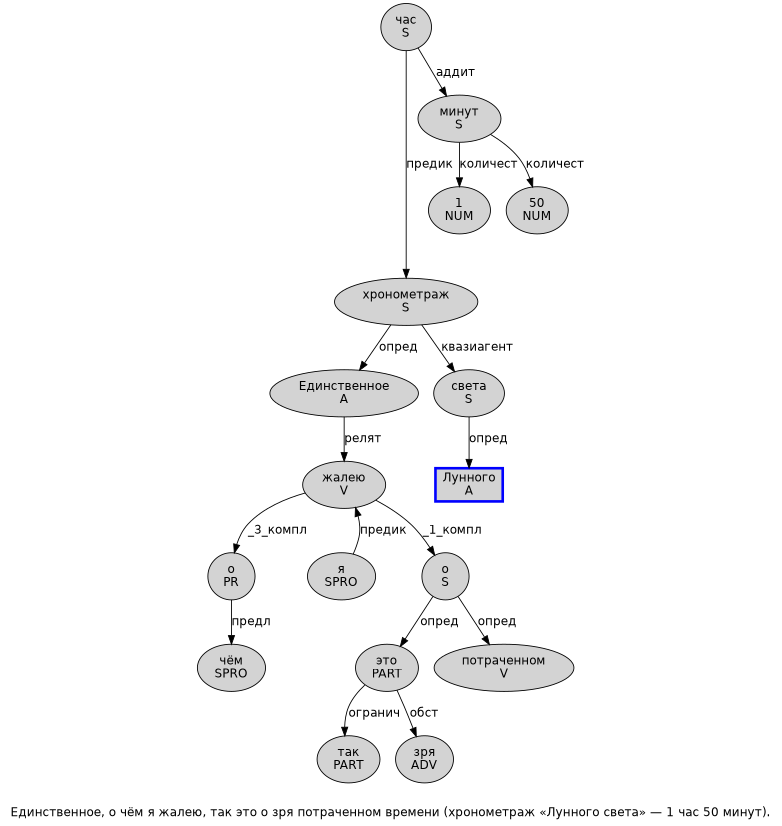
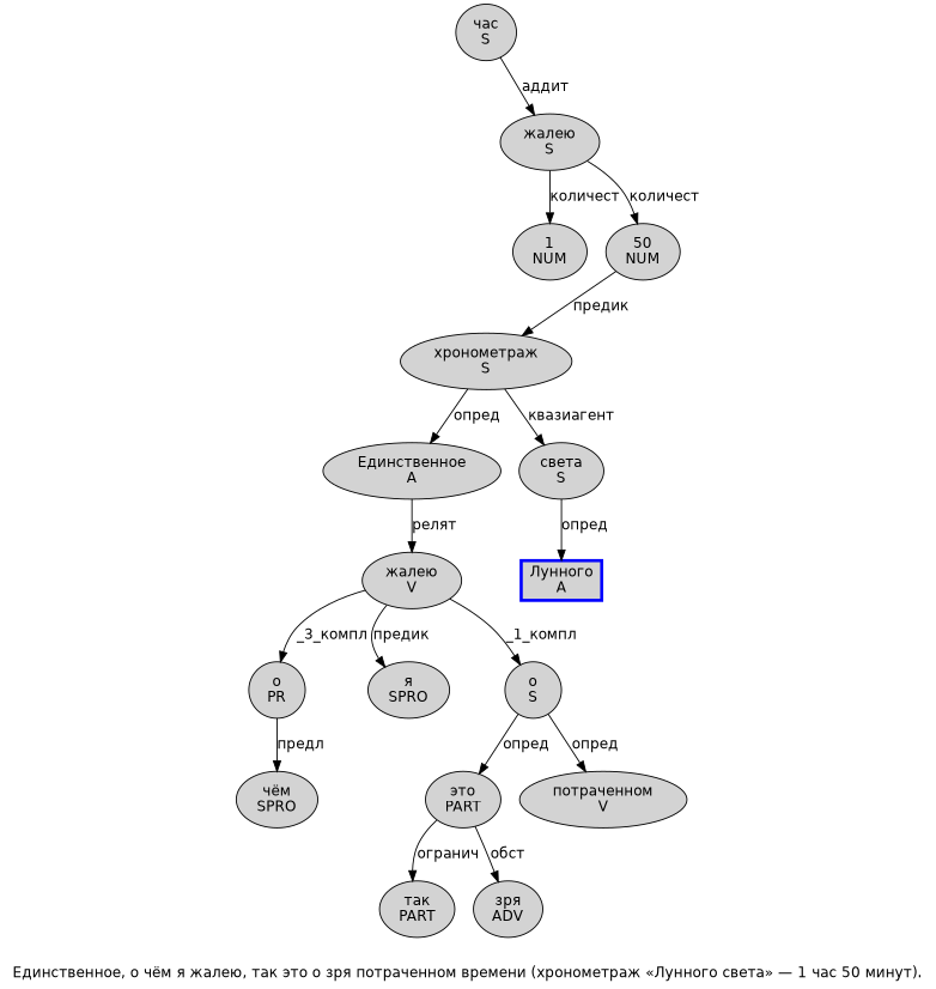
  digraph {
    fontname="DejaVu Sans"
    label="Единственное, о чём я жалею, так это о зря потраченном времени (хронометраж «Лунного света» — 1 час 50 минут)."
    node [fillcolor=lightgray fontname="DejaVu Sans" penwidth=1 shape=ellipse style=filled]
    edge [fontname="DejaVu Sans"]
    n1 [label="Единственное\nA"]
    n2 [label="жалею\nV"]
    n3 [label="о\nPR"]
    n4 [label="я\nSPRO"]
    n5 [label="о\nS"]
    n6 [label="чём\nSPRO"]
    n7 [label="это\nPART"]
    n8 [label="потраченном\nV"]
    n9 [label="так\nPART"]
    n10 [label="зря\nADV"]
    n11 [label="хронометраж\nS"]
    n12 [label="света\nS"]
    n13 [color=blue label="Лунного\nA" penwidth=3 shape=box]
    n14 [label="1\nNUM"]
    n15 [label="час\nS"]
-   n16 [label="минут\nS"]
+   n16 [label="жалею\nS"]
    n17 [label="50\nNUM"]
    n1 -> n2 [label="релят"]
    n2 -> n3 [label="_3_компл"]
-   n4 -> n2 [label="предик"]
+   n2 -> n4 [label="предик"]
    n2 -> n5 [label="_1_компл"]
    n3 -> n6 [label="предл"]
    n5 -> n7 [label="опред"]
    n5 -> n8 [label="опред"]
    n7 -> n9 [label="огранич"]
    n7 -> n10 [label="обст"]
    n11 -> n1 [label="опред"]
    n11 -> n12 [label="квазиагент"]
    n12 -> n13 [label="опред"]
-   n15 -> n11 [label="предик"]
+   n17 -> n11 [label="предик"]
    n15 -> n16 [label="аддит"]
    n16 -> n14 [label="количест"]
    n16 -> n17 [label="количест"]
  }
